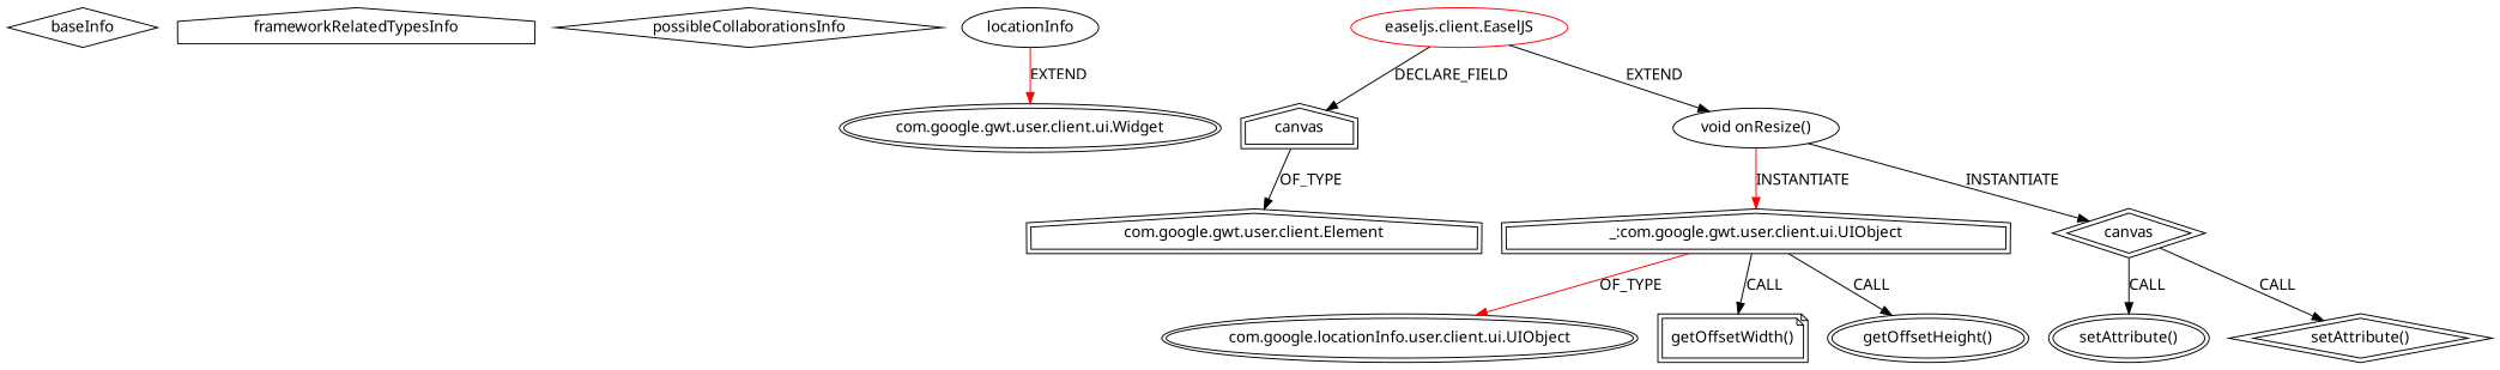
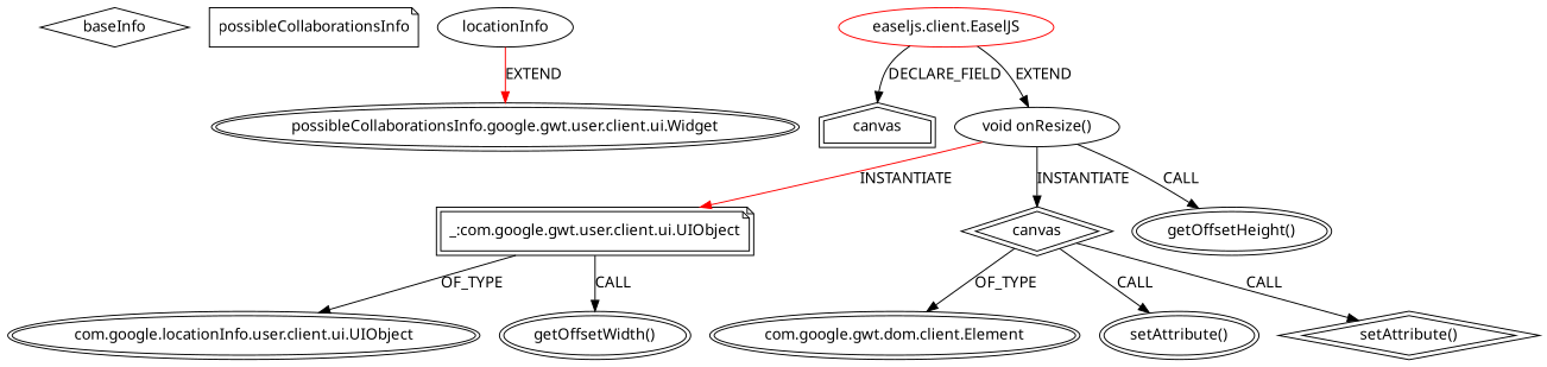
  digraph {
    fontname="Noto Sans"
    node [fontname="Noto Sans" shape=ellipse isFrameworkType=true peripheries=2]
    edge [fontname="Noto Sans"]
    baseInfo [category=extension_graph graphId=89 isAnonymous=false possibleRelation=false shape=diamond isFrameworkType="" peripheries=""]
-   frameworkRelatedTypesInfo [0="com.google.gwt.user.client.ui.Widget" 1="com.google.gwt.user.client.ui.RequiresResize" shape=house isFrameworkType="" peripheries=""]
-   possibleCollaborationsInfo [shape=diamond isFrameworkType="" peripheries=""]
+   possibleCollaborationsInfo [shape=note isFrameworkType="" peripheries=""]
    locationInfo [contextSignature=EaselJS filePath="/Coleim-easeljs-gwt_0.6/easeljs-gwt_0.6-master/src/easeljs/client/EaselJS.java" graphId=89 projectName="Coleim-easeljs-gwt_0.6" isFrameworkType="" peripheries=""]
-   n5 [label="com.google.gwt.user.client.ui.Widget" vertexType=FRAMEWORK_CLASS_TYPE]
+   n5 [label="possibleCollaborationsInfo.google.gwt.user.client.ui.Widget" vertexType=FRAMEWORK_CLASS_TYPE]
    n6 [color=red isFrameworkType=false label="easeljs.client.EaselJS" vertexType=ROOT_CLIENT_CLASS_DECLARATION peripheries=""]
    n7 [label=canvas shape=house vertexType=FIELD_DECLARATION]
    n8 [isFrameworkType=false label="void onResize()" vertexType=OVERRIDING_METHOD_DECLARATION peripheries=""]
-   n9 [label="com.google.gwt.user.client.Element" shape=house vertexType=FRAMEWORK_CLASS_TYPE]
-   n10 [label="_:com.google.gwt.user.client.ui.UIObject" shape=house vertexType=VARIABLE_EXPRESION]
+   n10 [label="_:com.google.gwt.user.client.ui.UIObject" shape=note vertexType=VARIABLE_EXPRESION]
    n11 [label=canvas shape=diamond vertexType=VARIABLE_EXPRESION]
    n12 [label="com.google.locationInfo.user.client.ui.UIObject" vertexType=FRAMEWORK_CLASS_TYPE]
-   n13 [label="getOffsetWidth()" shape=note vertexType=INSIDE_CALL]
+   n13 [label="getOffsetWidth()" vertexType=INSIDE_CALL]
    n14 [label="getOffsetHeight()" vertexType=INSIDE_CALL]
+   n15 [label="com.google.gwt.dom.client.Element" vertexType=FRAMEWORK_CLASS_TYPE]
    n16 [label="setAttribute()" vertexType=INSIDE_CALL]
    n17 [label="setAttribute()" shape=diamond vertexType=INSIDE_CALL]
    locationInfo -> n5 [color=red label=EXTEND]
    n6 -> n7 [label=DECLARE_FIELD]
    n6 -> n8 [label=EXTEND]
-   n7 -> n9 [label=OF_TYPE]
    n8 -> n10 [color=red label=INSTANTIATE]
    n8 -> n11 [label=INSTANTIATE]
-   n10 -> n12 [label=OF_TYPE color=red]
+   n10 -> n12 [label=OF_TYPE]
    n10 -> n13 [label=CALL]
-   n10 -> n14 [label=CALL]
+   n8 -> n14 [label=CALL]
+   n11 -> n15 [label=OF_TYPE]
    n11 -> n16 [label=CALL]
    n11 -> n17 [label=CALL]
  }
